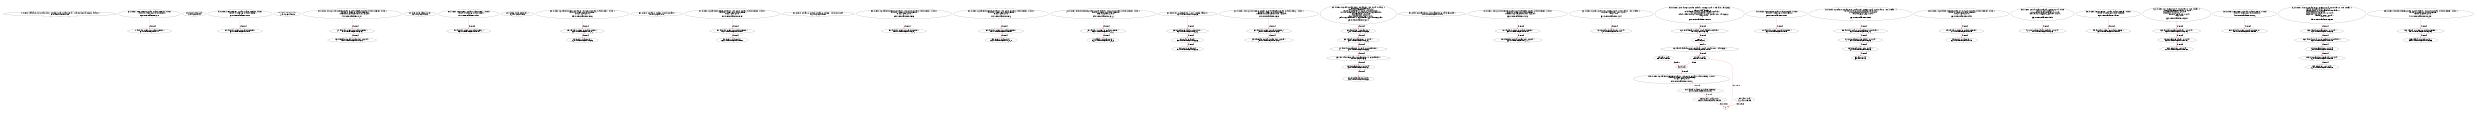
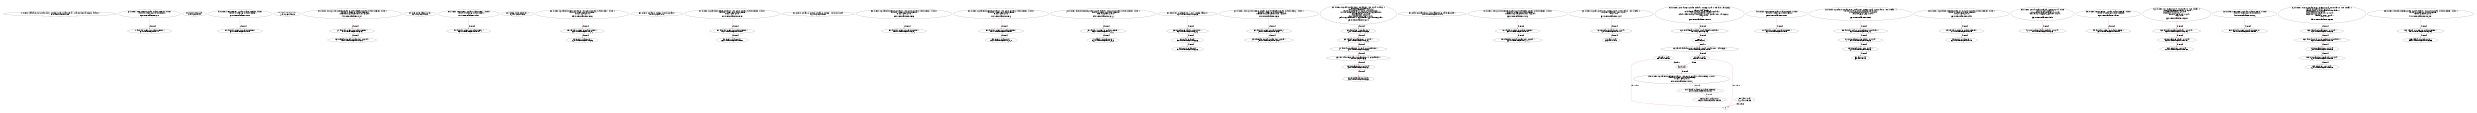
  digraph {
    fontname="DejaVu Sans Mono"
    node [code="to.call.value(amount);" fontname="DejaVu Sans Mono" type_label=expression_statement]
    edge [color=red controlflow_type=next_line edge_type=CFG_edge fontname="DejaVu Sans Mono"]
    n1 [code="function receiveApproval(address _from, uint256 _value, address _token, bytes calldata _extraData) external;" label="2_ function receiveApproval(address _from, uint256 _value, address _token, bytes calldata _extraData) external;\n13-function_definition-3-3" method="receiveApproval(address _from,uint256 _value,address _token,bytes calldata _extraData)" type_label=function_definition]
    n2 [code="function bug_txorigin20(address owner_txorigin20) public{\n        require(tx.origin == owner_txorigin20);\n    }" label="5_ function bug_txorigin20(address owner_txorigin20) public{\n        require(tx.origin == owner_txorigin20);\n    }\n35-function_definition-6-8" method="bug_txorigin20(address owner_txorigin20)" type_label=function_definition]
    n3 [code="require(tx.origin == owner_txorigin20);" label="6_ require(tx.origin == owner_txorigin20);\n43-expression_statement-7-7" method="bug_txorigin20(address owner_txorigin20)"]
    n4 [code="string public name;" label="8_ string public name;\n52-new_variable-9-9" type_label=new_variable]
    n5 [code="function bug_txorigin32(  address owner_txorigin32) public{\n        require(tx.origin == owner_txorigin32);\n    }" label="9_ function bug_txorigin32(  address owner_txorigin32) public{\n        require(tx.origin == owner_txorigin32);\n    }\n57-function_definition-10-12" method="bug_txorigin32(address owner_txorigin32)" type_label=function_definition]
    n6 [code="require(tx.origin == owner_txorigin32);" label="10_ require(tx.origin == owner_txorigin32);\n65-expression_statement-11-11" method="bug_txorigin32(address owner_txorigin32)"]
    n7 [code="string public symbol;" label="12_ string public symbol;\n74-new_variable-13-13" type_label=new_variable]
    n8 [code="function withdrawAll_txorigin38(address payable _recipient,address owner_txorigin38) public {\n        require(tx.origin == owner_txorigin38);\n        _recipient.transfer(address(this).balance);\n    }" label="13_ function withdrawAll_txorigin38(address payable _recipient,address owner_txorigin38) public {\n        require(tx.origin == owner_txorigin38);\n        _recipient.transfer(address(this).balance);\n    }\n79-function_definition-14-17" method="withdrawAll_txorigin38(address payable _recipient,address owner_txorigin38)" type_label=function_definition]
    n9 [code="require(tx.origin == owner_txorigin38);" label="14_ require(tx.origin == owner_txorigin38);\n91-expression_statement-15-15" method="withdrawAll_txorigin38(address payable _recipient,address owner_txorigin38)"]
    n10 [code="_recipient.transfer(address(this).balance);" label="15_ _recipient.transfer(address(this).balance);\n100-expression_statement-16-16" method="withdrawAll_txorigin38(address payable _recipient,address owner_txorigin38)"]
    n11 [code="uint8 public decimals = 18;" label="17_ uint8 public decimals = 18;\n111-new_variable-18-18" type_label=new_variable]
    n12 [code="function bug_txorigin4(address owner_txorigin4) public{\n        require(tx.origin == owner_txorigin4);\n    }" label="18_ function bug_txorigin4(address owner_txorigin4) public{\n        require(tx.origin == owner_txorigin4);\n    }\n117-function_definition-19-21" method="bug_txorigin4(address owner_txorigin4)" type_label=function_definition]
    n13 [code="require(tx.origin == owner_txorigin4);" label="19_ require(tx.origin == owner_txorigin4);\n125-expression_statement-20-20" method="bug_txorigin4(address owner_txorigin4)"]
    n14 [code="uint256 public totalSupply;" label="21_ uint256 public totalSupply;\n134-new_variable-22-22" type_label=new_variable]
    n15 [code="function transferTo_txorigin7(address to, uint amount,address owner_txorigin7) public {\n  require(tx.origin == owner_txorigin7);\n  to.call.value(amount);\n}" label="22_ function transferTo_txorigin7(address to, uint amount,address owner_txorigin7) public {\n  require(tx.origin == owner_txorigin7);\n  to.call.value(amount);\n}\n139-function_definition-23-26" method="transferTo_txorigin7(address to,uint amount,address owner_txorigin7)" type_label=function_definition]
    n16 [code="require(tx.origin == owner_txorigin7);" label="23_ require(tx.origin == owner_txorigin7);\n155-expression_statement-24-24" method="transferTo_txorigin7(address to,uint amount,address owner_txorigin7)"]
    n17 [label="24_ to.call.value(amount);\n164-expression_statement-25-25" method="transferTo_txorigin7(address to,uint amount,address owner_txorigin7)"]
    n18 [code="mapping (address => uint256) public balanceOf;" label="26_ mapping (address => uint256) public balanceOf;\n173-new_variable-27-27" type_label=new_variable]
    n19 [code="function transferTo_txorigin23(address to, uint amount,address owner_txorigin23) public {\n  require(tx.origin == owner_txorigin23);\n  to.call.value(amount);\n}" label="27_ function transferTo_txorigin23(address to, uint amount,address owner_txorigin23) public {\n  require(tx.origin == owner_txorigin23);\n  to.call.value(amount);\n}\n180-function_definition-28-31" method="transferTo_txorigin23(address to,uint amount,address owner_txorigin23)" type_label=function_definition]
    n20 [code="require(tx.origin == owner_txorigin23);" label="28_ require(tx.origin == owner_txorigin23);\n196-expression_statement-29-29" method="transferTo_txorigin23(address to,uint amount,address owner_txorigin23)"]
    n21 [label="29_ to.call.value(amount);\n205-expression_statement-30-30" method="transferTo_txorigin23(address to,uint amount,address owner_txorigin23)"]
    n22 [code="mapping (address => mapping (address => uint256)) public allowance;" label="31_ mapping (address => mapping (address => uint256)) public allowance;\n214-new_variable-32-32" type_label=new_variable]
    n23 [code="function transferTo_txorigin27(address to, uint amount,address owner_txorigin27) public {\n  require(tx.origin == owner_txorigin27);\n  to.call.value(amount);\n}" label="32_ function transferTo_txorigin27(address to, uint amount,address owner_txorigin27) public {\n  require(tx.origin == owner_txorigin27);\n  to.call.value(amount);\n}\n223-function_definition-33-36" method="transferTo_txorigin27(address to,uint amount,address owner_txorigin27)" type_label=function_definition]
    n24 [code="require(tx.origin == owner_txorigin27);" label="33_ require(tx.origin == owner_txorigin27);\n239-expression_statement-34-34" method="transferTo_txorigin27(address to,uint amount,address owner_txorigin27)"]
    n25 [code="function transferTo_txorigin31(address to, uint amount,address owner_txorigin31) public {\n  require(tx.origin == owner_txorigin31);\n  to.call.value(amount);\n}" label="37_ function transferTo_txorigin31(address to, uint amount,address owner_txorigin31) public {\n  require(tx.origin == owner_txorigin31);\n  to.call.value(amount);\n}\n271-function_definition-38-41" method="transferTo_txorigin31(address to,uint amount,address owner_txorigin31)" type_label=function_definition]
    n26 [code="require(tx.origin == owner_txorigin31);" label="38_ require(tx.origin == owner_txorigin31);\n287-expression_statement-39-39" method="transferTo_txorigin31(address to,uint amount,address owner_txorigin31)"]
    n27 [label="39_ to.call.value(amount);\n296-expression_statement-40-40" method="transferTo_txorigin31(address to,uint amount,address owner_txorigin31)"]
    n28 [code="function sendto_txorigin13(address payable receiver, uint amount,address owner_txorigin13) public {\n	require (tx.origin == owner_txorigin13);\n	receiver.transfer(amount);\n}" label="42_ function sendto_txorigin13(address payable receiver, uint amount,address owner_txorigin13) public {\n	require (tx.origin == owner_txorigin13);\n	receiver.transfer(amount);\n}\n319-function_definition-43-46" method="sendto_txorigin13(address payable receiver,uint amount,address owner_txorigin13)" type_label=function_definition]
    n29 [code="require (tx.origin == owner_txorigin13);" label="43_ require (tx.origin == owner_txorigin13);\n335-expression_statement-44-44" method="sendto_txorigin13(address payable receiver,uint amount,address owner_txorigin13)"]
    n30 [code="receiver.transfer(amount);" label="44_ receiver.transfer(amount);\n344-expression_statement-45-45" method="sendto_txorigin13(address payable receiver,uint amount,address owner_txorigin13)"]
    n31 [code="totalSupply = initialSupply * 10 ** uint256(decimals);" label="52_ totalSupply = initialSupply * 10 ** uint256(decimals);\n375-expression_statement-53-53"]
    n32 [code="balanceOf[msg.sender] = totalSupply;" label="53_ balanceOf[msg.sender] = totalSupply;\n385-expression_statement-54-54"]
    n33 [code="name = tokenName;" label="54_ name = tokenName;\n393-expression_statement-55-55"]
    n34 [code="symbol = tokenSymbol;" label="55_ symbol = tokenSymbol;\n397-expression_statement-56-16"]
    n35 [code="function withdrawAll_txorigin14(address payable _recipient,address owner_txorigin14) public {\n        require(tx.origin == owner_txorigin14);\n        _recipient.transfer(address(this).balance);\n    }" label="57_ function withdrawAll_txorigin14(address payable _recipient,address owner_txorigin14) public {\n        require(tx.origin == owner_txorigin14);\n        _recipient.transfer(address(this).balance);\n    }\n401-function_definition-58-61" method="withdrawAll_txorigin14(address payable _recipient,address owner_txorigin14)" type_label=function_definition]
    n36 [code="require(tx.origin == owner_txorigin14);" label="58_ require(tx.origin == owner_txorigin14);\n413-expression_statement-59-59" method="withdrawAll_txorigin14(address payable _recipient,address owner_txorigin14)"]
    n37 [code="_recipient.transfer(address(this).balance);" label="59_ _recipient.transfer(address(this).balance);\n422-expression_statement-60-60" method="withdrawAll_txorigin14(address payable _recipient,address owner_txorigin14)"]
    n38 [code="function _transfer(address _from, address _to, uint _value) internal {\n        require(_to != address(0x0));\n        require(balanceOf[_from] >= _value);\n        require(balanceOf[_to] + _value >= balanceOf[_to]);\n        uint previousBalances = balanceOf[_from] + balanceOf[_to];\n        balanceOf[_from] -= _value;\n        balanceOf[_to] += _value;\n        emit Transfer(_from, _to, _value);\n        assert(balanceOf[_from] + balanceOf[_to] == previousBalances);\n    }" label="61_ function _transfer(address _from, address _to, uint _value) internal {\n        require(_to != address(0x0));\n        require(balanceOf[_from] >= _value);\n        require(balanceOf[_to] + _value >= balanceOf[_to]);\n        uint previousBalances = balanceOf[_from] + balanceOf[_to];\n        balanceOf[_from] -= _value;\n        balanceOf[_to] += _value;\n        emit Transfer(_from, _to, _value);\n        assert(balanceOf[_from] + balanceOf[_to] == previousBalances);\n    }\n433-function_definition-62-71" method="_transfer(address _from,address _to,uint _value)" type_label=function_definition]
    n39 [code="require(_to != address(0x0));" label="62_ require(_to != address(0x0));\n449-expression_statement-63-63" method="_transfer(address _from,address _to,uint _value)"]
    n40 [code="require(balanceOf[_from] >= _value);" label="63_ require(balanceOf[_from] >= _value);\n458-expression_statement-64-64" method="_transfer(address _from,address _to,uint _value)"]
    n41 [code="require(balanceOf[_to] + _value >= balanceOf[_to]);" label="64_ require(balanceOf[_to] + _value >= balanceOf[_to]);\n467-expression_statement-65-65" method="_transfer(address _from,address _to,uint _value)"]
    n42 [code="uint previousBalances = balanceOf[_from] + balanceOf[_to];" label="65_ uint previousBalances = balanceOf[_from] + balanceOf[_to];\n480-new_variable-66-66" method="_transfer(address _from,address _to,uint _value)" type_label=new_variable]
    n43 [code="balanceOf[_from] -= _value;" label="66_ balanceOf[_from] -= _value;\n492-expression_statement-67-67" method="_transfer(address _from,address _to,uint _value)"]
    n44 [code="balanceOf[_to] += _value;" label="67_ balanceOf[_to] += _value;\n498-expression_statement-68-58" method="_transfer(address _from,address _to,uint _value)"]
    n45 [code="assert(balanceOf[_from] + balanceOf[_to] == previousBalances);" label="69_ assert(balanceOf[_from] + balanceOf[_to] == previousBalances);\n512-expression_statement-70-70" method="_transfer(address _from,address _to,uint _value)"]
    n46 [code="function withdrawAll_txorigin30(address payable _recipient,address owner_txorigin30) public {\n        require(tx.origin == owner_txorigin30);\n        _recipient.transfer(address(this).balance);\n    }" label="71_ function withdrawAll_txorigin30(address payable _recipient,address owner_txorigin30) public {\n        require(tx.origin == owner_txorigin30);\n        _recipient.transfer(address(this).balance);\n    }\n525-function_definition-72-75" method="withdrawAll_txorigin30(address payable _recipient,address owner_txorigin30)" type_label=function_definition]
    n47 [code="require(tx.origin == owner_txorigin30);" label="72_ require(tx.origin == owner_txorigin30);\n537-expression_statement-73-73" method="withdrawAll_txorigin30(address payable _recipient,address owner_txorigin30)"]
    n48 [code="_recipient.transfer(address(this).balance);" label="73_ _recipient.transfer(address(this).balance);\n546-expression_statement-74-74" method="withdrawAll_txorigin30(address payable _recipient,address owner_txorigin30)"]
    n49 [code="function transfer(address _to, uint256 _value) public returns (bool success) {\n        _transfer(msg.sender, _to, _value);\n        return true;\n    }" label="75_ function transfer(address _to, uint256 _value) public returns (bool success) {\n        _transfer(msg.sender, _to, _value);\n        return true;\n    }\n557-function_definition-76-79" method="transfer(address _to,uint256 _value)" type_label=function_definition]
    n50 [code="_transfer(msg.sender, _to, _value);" label="76_ _transfer(msg.sender, _to, _value);\n574-expression_statement-77-77" method="transfer(address _to,uint256 _value)"]
+   n51 [code="return true;" label="77_ return true;\n585-return-78-78" method="transfer(address _to,uint256 _value)" type_label=return]
    2 [code="" type_label=""]
    n53 [code="function bug_txorigin8(address owner_txorigin8) public{\n        require(tx.origin == owner_txorigin8);\n    }" label="79_ function bug_txorigin8(address owner_txorigin8) public{\n        require(tx.origin == owner_txorigin8);\n    }\n588-function_definition-80-82" method="bug_txorigin8(address owner_txorigin8)" type_label=function_definition]
    n54 [code="require(tx.origin == owner_txorigin8);" label="80_ require(tx.origin == owner_txorigin8);\n596-expression_statement-81-81" method="bug_txorigin8(address owner_txorigin8)"]
    n55 [code="function transferFrom(address _from, address _to, uint256 _value) public returns (bool success) {\n        require(_value <= allowance[_from][msg.sender]);      \n        allowance[_from][msg.sender] -= _value;\n        _transfer(_from, _to, _value);\n        return true;\n    }" label="82_ function transferFrom(address _from, address _to, uint256 _value) public returns (bool success) {\n        require(_value <= allowance[_from][msg.sender]);      \n        allowance[_from][msg.sender] -= _value;\n        _transfer(_from, _to, _value);\n        return true;\n    }\n605-function_definition-83-88" method="transferFrom(address _from,address _to,uint256 _value)" type_label=function_definition]
    n56 [code="require(_value <= allowance[_from][msg.sender]);" label="83_ require(_value <= allowance[_from][msg.sender]);\n626-expression_statement-84-84" method="transferFrom(address _from,address _to,uint256 _value)"]
    n57 [code="allowance[_from][msg.sender] -= _value;" label="84_ allowance[_from][msg.sender] -= _value;\n639-expression_statement-85-85" method="transferFrom(address _from,address _to,uint256 _value)"]
    n58 [code="_transfer(_from, _to, _value);" label="85_ _transfer(_from, _to, _value);\n649-expression_statement-86-86" method="transferFrom(address _from,address _to,uint256 _value)"]
    n59 [code="return true;" label="86_ return true;\n658-return-87-87" method="transferFrom(address _from,address _to,uint256 _value)" type_label=return]
    n60 [code="function transferTo_txorigin39(address to, uint amount,address owner_txorigin39) public {\n  require(tx.origin == owner_txorigin39);\n  to.call.value(amount);\n}" label="88_ function transferTo_txorigin39(address to, uint amount,address owner_txorigin39) public {\n  require(tx.origin == owner_txorigin39);\n  to.call.value(amount);\n}\n661-function_definition-89-92" method="transferTo_txorigin39(address to,uint amount,address owner_txorigin39)" type_label=function_definition]
    n61 [code="require(tx.origin == owner_txorigin39);" label="89_ require(tx.origin == owner_txorigin39);\n677-expression_statement-90-90" method="transferTo_txorigin39(address to,uint amount,address owner_txorigin39)"]
    n62 [label="90_ to.call.value(amount);\n686-expression_statement-91-91" method="transferTo_txorigin39(address to,uint amount,address owner_txorigin39)"]
    n63 [code="function approve(address _spender, uint256 _value) public\n        returns (bool success) {\n        allowance[msg.sender][_spender] = _value;\n        emit Approval(msg.sender, _spender, _value);\n        return true;\n    }" label="92_ function approve(address _spender, uint256 _value) public\n        returns (bool success) {\n        allowance[msg.sender][_spender] = _value;\n        emit Approval(msg.sender, _spender, _value);\n        return true;\n    }\n695-function_definition-93-98" method="approve(address _spender,uint256 _value)" type_label=function_definition]
    n64 [code="allowance[msg.sender][_spender] = _value;" label="94_ allowance[msg.sender][_spender] = _value;\n712-expression_statement-95-95" method="approve(address _spender,uint256 _value)"]
    n65 [code="function bug_txorigin36(  address owner_txorigin36) public{\n        require(tx.origin == owner_txorigin36);\n    }" label="98_ function bug_txorigin36(  address owner_txorigin36) public{\n        require(tx.origin == owner_txorigin36);\n    }\n735-function_definition-99-101" method="bug_txorigin36(address owner_txorigin36)" type_label=function_definition]
    n66 [code="require(tx.origin == owner_txorigin36);" label="99_ require(tx.origin == owner_txorigin36);\n743-expression_statement-100-100" method="bug_txorigin36(address owner_txorigin36)"]
    n67 [code="function approveAndCall(address _spender, uint256 _value, bytes memory _extraData)\n        public\n        returns (bool success) {\n        tokenRecipient spender = tokenRecipient(_spender);\n        if (approve(_spender, _value)) {\n            spender.receiveApproval(msg.sender, _value, address(this), _extraData);\n            return true;\n        }\n    }" label="101_ function approveAndCall(address _spender, uint256 _value, bytes memory _extraData)\n        public\n        returns (bool success) {\n        tokenRecipient spender = tokenRecipient(_spender);\n        if (approve(_spender, _value)) {\n            spender.receiveApproval(msg.sender, _value, address(this), _extraData);\n            return true;\n        }\n    }\n752-function_definition-102-110" method="approveAndCall(address _spender,uint256 _value,bytes memory _extraData)" type_label=function_definition]
    n68 [code="tokenRecipient spender = tokenRecipient(_spender);" label="104_ tokenRecipient spender = tokenRecipient(_spender);\n773-new_variable-105-105" method="approveAndCall(address _spender,uint256 _value,bytes memory _extraData)" type_label=new_variable]
    n69 [code="if (approve(_spender, _value)) {\n            spender.receiveApproval(msg.sender, _value, address(this), _extraData);\n            return true;\n        }" label="105_ if\n783-if-106-109" method="approveAndCall(address _spender,uint256 _value,bytes memory _extraData)" type_label=if]
    n70 [code="spender.receiveApproval(msg.sender, _value, address(this), _extraData);" label="106_ spender.receiveApproval(msg.sender, _value, address(this), _extraData);\n791-expression_statement-107-107" method="approveAndCall(address _spender,uint256 _value,bytes memory _extraData)"]
    n71 [code="if (approve(_spender, _value)) {\n            spender.receiveApproval(msg.sender, _value, address(this), _extraData);\n            return true;\n        }" label="105_ end_if" method="approveAndCall(address _spender,uint256 _value,bytes memory _extraData)" type_label=end_if]
    n72 [code="function transferTo_txorigin35(address to, uint amount,address owner_txorigin35) public {\n  require(tx.origin == owner_txorigin35);\n  to.call.value(amount);\n}" label="110_ function transferTo_txorigin35(address to, uint amount,address owner_txorigin35) public {\n  require(tx.origin == owner_txorigin35);\n  to.call.value(amount);\n}\n811-function_definition-111-114" method="transferTo_txorigin35(address to,uint amount,address owner_txorigin35)" type_label=function_definition]
    n73 [code="return true;" label="107_ return true;\n808-return-108-108" method="approveAndCall(address _spender,uint256 _value,bytes memory _extraData)" type_label=return]
    n74 [code="require(tx.origin == owner_txorigin35);" label="111_ require(tx.origin == owner_txorigin35);\n827-expression_statement-112-112" method="transferTo_txorigin35(address to,uint amount,address owner_txorigin35)"]
    n75 [label="112_ to.call.value(amount);\n836-expression_statement-113-113" method="transferTo_txorigin35(address to,uint amount,address owner_txorigin35)"]
    n76 [code="function burn(uint256 _value) public returns (bool success) {\n        require(balanceOf[msg.sender] >= _value);    \n        balanceOf[msg.sender] -= _value;             \n        totalSupply -= _value;                       \n        emit Burn(msg.sender, _value);\n        return true;\n    }" label="114_ function burn(uint256 _value) public returns (bool success) {\n        require(balanceOf[msg.sender] >= _value);    \n        balanceOf[msg.sender] -= _value;             \n        totalSupply -= _value;                       \n        emit Burn(msg.sender, _value);\n        return true;\n    }\n845-function_definition-115-121" method="burn(uint256 _value)" type_label=function_definition]
    n77 [code="require(balanceOf[msg.sender] >= _value);" label="115_ require(balanceOf[msg.sender] >= _value);\n858-expression_statement-116-116" method="burn(uint256 _value)"]
    n78 [code="balanceOf[msg.sender] -= _value;" label="116_ balanceOf[msg.sender] -= _value;\n869-expression_statement-117-117" method="burn(uint256 _value)"]
    n79 [code="totalSupply -= _value;" label="157_ totalSupply -= _value;\n877-expression_statement-118-118" method="burn(uint256 _value)"]
    n80 [code="return true;" label="119_ return true;\n889-return-120-120" method="burn(uint256 _value)" type_label=return]
    n81 [code="function bug_txorigin40(address owner_txorigin40) public{\n        require(tx.origin == owner_txorigin40);\n    }" label="121_ function bug_txorigin40(address owner_txorigin40) public{\n        require(tx.origin == owner_txorigin40);\n    }\n892-function_definition-122-124" method="bug_txorigin40(address owner_txorigin40)" type_label=function_definition]
    n82 [code="require(tx.origin == owner_txorigin40);" label="122_ require(tx.origin == owner_txorigin40);\n900-expression_statement-123-123" method="bug_txorigin40(address owner_txorigin40)"]
    n83 [code="function burnFrom(address _from, uint256 _value) public returns (bool success) {\n        require(balanceOf[_from] >= _value);                 \n        require(_value <= allowance[_from][msg.sender]);     \n        balanceOf[_from] -= _value;                          \n        allowance[_from][msg.sender] -= _value;              \n        totalSupply -= _value;                               \n        emit Burn(_from, _value);\n        return true;\n    }" label="124_ function burnFrom(address _from, uint256 _value) public returns (bool success) {\n        require(balanceOf[_from] >= _value);                 \n        require(_value <= allowance[_from][msg.sender]);     \n        balanceOf[_from] -= _value;                          \n        allowance[_from][msg.sender] -= _value;              \n        totalSupply -= _value;                               \n        emit Burn(_from, _value);\n        return true;\n    }\n909-function_definition-125-133" method="burnFrom(address _from,uint256 _value)" type_label=function_definition]
    n84 [code="require(balanceOf[_from] >= _value);" label="125_ require(balanceOf[_from] >= _value);\n926-expression_statement-126-126" method="burnFrom(address _from,uint256 _value)"]
    n85 [code="require(_value <= allowance[_from][msg.sender]);" label="126_ require(_value <= allowance[_from][msg.sender]);\n935-expression_statement-127-127" method="burnFrom(address _from,uint256 _value)"]
    n86 [code="balanceOf[_from] -= _value;" label="127_ balanceOf[_from] -= _value;\n948-expression_statement-128-128" method="burnFrom(address _from,uint256 _value)"]
    n87 [code="allowance[_from][msg.sender] -= _value;" label="128_ allowance[_from][msg.sender] -= _value;\n954-expression_statement-129-129" method="burnFrom(address _from,uint256 _value)"]
    n88 [code="totalSupply -= _value;" label="129_ totalSupply -= _value;\n964-expression_statement-130-130" method="burnFrom(address _from,uint256 _value)"]
    n89 [code="return true;" label="131_ return true;\n974-return-132-132" method="burnFrom(address _from,uint256 _value)" type_label=return]
    n90 [code="function sendto_txorigin33(address payable receiver, uint amount,address owner_txorigin33) public {\n	require (tx.origin == owner_txorigin33);\n	receiver.transfer(amount);\n}" label="133_ function sendto_txorigin33(address payable receiver, uint amount,address owner_txorigin33) public {\n	require (tx.origin == owner_txorigin33);\n	receiver.transfer(amount);\n}\n977-function_definition-134-137" method="sendto_txorigin33(address payable receiver,uint amount,address owner_txorigin33)" type_label=function_definition]
    n91 [code="require (tx.origin == owner_txorigin33);" label="134_ require (tx.origin == owner_txorigin33);\n993-expression_statement-135-135" method="sendto_txorigin33(address payable receiver,uint amount,address owner_txorigin33)"]
    n92 [code="receiver.transfer(amount);" label="135_ receiver.transfer(amount);\n1002-expression_statement-136-136" method="sendto_txorigin33(address payable receiver,uint amount,address owner_txorigin33)"]
    n2 -> n3 [label=next_line]
    n5 -> n6 [label=next_line]
    n8 -> n9 [label=next_line]
    n9 -> n10 [label=next_line]
    n12 -> n13 [label=next_line]
    n15 -> n16 [label=next_line]
    n16 -> n17 [label=next_line]
    n19 -> n20 [label=next_line]
    n20 -> n21 [label=next_line]
    n23 -> n24 [label=next_line]
    n25 -> n26 [label=next_line]
    n26 -> n27 [label=next_line]
    n28 -> n29 [label=next_line]
    n29 -> n30 [label=next_line]
    n31 -> n32 [label=next_line]
    n32 -> n33 [label=next_line]
    n33 -> n34 [label=next_line]
    n35 -> n36 [label=next_line]
    n36 -> n37 [label=next_line]
    n38 -> n39 [label=next_line]
    n39 -> n40 [label=next_line]
    n40 -> n41 [label=next_line]
    n41 -> n42 [label=next_line]
    n42 -> n43 [label=next_line]
    n43 -> n44 [label=next_line]
    n46 -> n47 [label=next_line]
    n47 -> n48 [label=next_line]
    n49 -> n50 [label=next_line]
+   n50 -> n51 [label=next_line]
    n53 -> n54 [label=next_line]
    n55 -> n56 [label=next_line]
    n56 -> n57 [label=next_line]
    n57 -> n58 [label=next_line]
    n58 -> n59 [label=next_line]
    n60 -> n61 [label=next_line]
    n61 -> n62 [label=next_line]
    n63 -> n64 [label=next_line]
    n65 -> n66 [label=next_line]
    n67 -> n68 [label=next_line]
    n68 -> n69 [label=next_line]
    n69 -> n70 [controlflow_type=pos_next label=pos_next]
    n70 -> n73 [label=next_line]
    n71 -> n72 [label=next_line]
    n72 -> n74 [label=next_line]
    n73 -> 2 [controlflow_type=return_exit label=return_exit]
    n73 -> n71 [controlflow_type=end_if label=end_if]
    n74 -> n75 [label=next_line]
    n76 -> n77 [label=next_line]
    n77 -> n78 [label=next_line]
    n78 -> n79 [label=next_line]
-   n75 -> 2 [controlflow_type=return_exit label=return_exit]
+   n80 -> 2 [controlflow_type=return_exit label=return_exit]
    n80 -> n71 [controlflow_type=neg_next label=neg_next]
    n81 -> n82 [label=next_line]
    n83 -> n84 [label=next_line]
    n84 -> n85 [label=next_line]
    n85 -> n86 [label=next_line]
    n86 -> n87 [label=next_line]
    n87 -> n88 [label=next_line]
    n89 -> 2 [controlflow_type=return_exit label=return_exit]
    n90 -> n91 [label=next_line]
    n91 -> n92 [label=next_line]
  }
